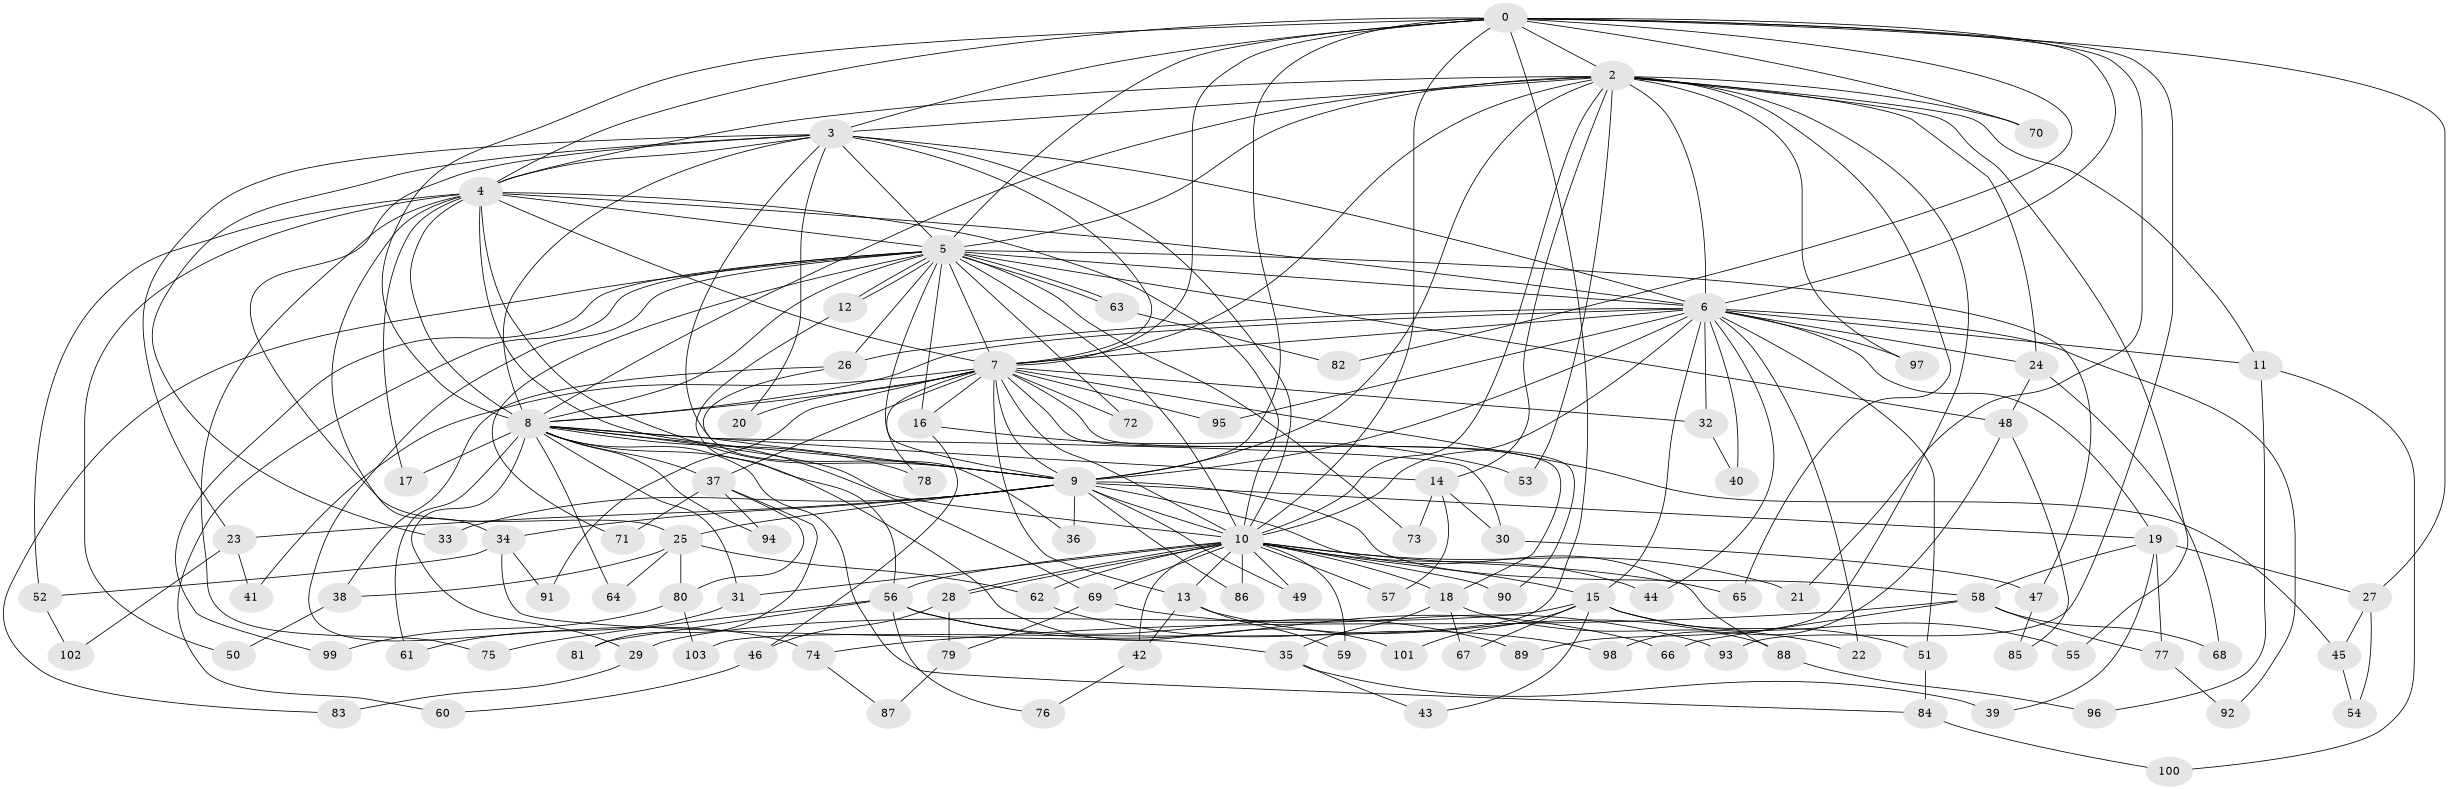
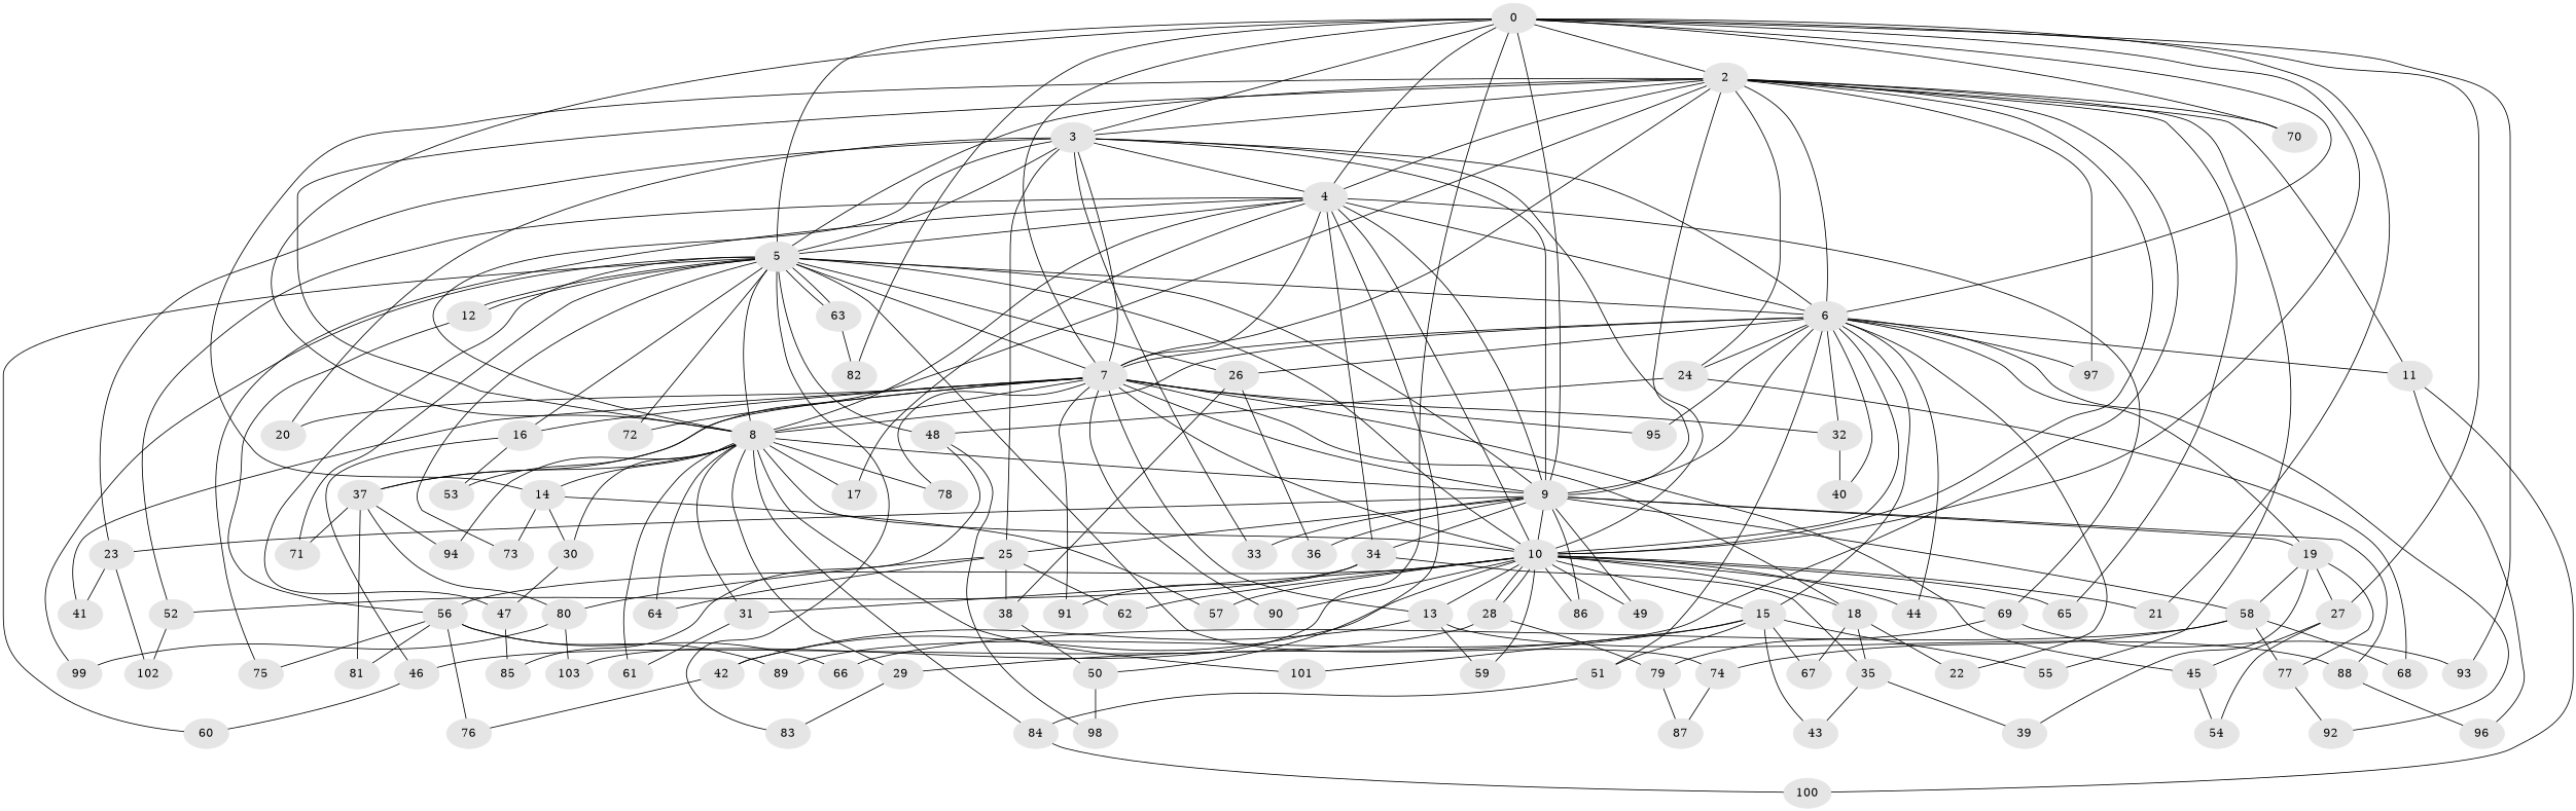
  graph {
    node [color=gray90 style=filled]
    n1 [label=0]
    2
    3
    4
    5
    6
    7
    8
    9
    10
    21
    27
    70
    82
    93
    103
    11
    14
    24
    53
    55
    65
    89
    97
    20
    23
    25
    33
    17
    34
    50
    52
    69
    75
    12
    16
    26
    47
    48
    60
    63
    71
    72
    73
    74
    83
    99
    15
    19
    22
    32
    40
    44
    51
    92
    95
    13
    18
    37
    41
    45
    78
    90
    91
    29
    30
    31
    61
    64
    84
    94
    101
    36
    49
    58
    86
    88
    28
    42
    56
    57
    59
    62
    54
    96
    100
    68
    102
    38
    80
    35
    98
    79
    46
    85
    87
    43
    67
    39
    77
    81
    66
    76
    n1 -- 2
    n1 -- 3
    n1 -- 4
    n1 -- 5
    n1 -- 6
    n1 -- 7
    n1 -- 8
    n1 -- 9
    n1 -- 10
    n1 -- 21
    n1 -- 27
    n1 -- 70
    n1 -- 82
    n1 -- 93
    n1 -- 103
    2 -- 3
    2 -- 4
    2 -- 5
    2 -- 6
    2 -- 7
    2 -- 8
    2 -- 9
    2 -- 10
    2 -- 70
    2 -- 11
    2 -- 14
    2 -- 24
    2 -- 53
    2 -- 55
    2 -- 65
    2 -- 89
    2 -- 97
    3 -- 4
    3 -- 5
    3 -- 6
    3 -- 7
    3 -- 8
    3 -- 9
    3 -- 10
    3 -- 20
    3 -- 23
    3 -- 25
    3 -- 33
    4 -- 5
    4 -- 6
    4 -- 7
    4 -- 8
    4 -- 9
    4 -- 10
    4 -- 17
    4 -- 34
    4 -- 50
    4 -- 52
    4 -- 69
    4 -- 75
    5 -- 6
    5 -- 7
    5 -- 8
    5 -- 9
    5 -- 10
    5 -- 12
    5 -- 12
    5 -- 16
    5 -- 26
    5 -- 47
    5 -- 48
    5 -- 60
    5 -- 63
    5 -- 63
    5 -- 71
    5 -- 72
    5 -- 73
    5 -- 74
    5 -- 83
    5 -- 99
    6 -- 7
    6 -- 8
    6 -- 9
    6 -- 10
    6 -- 11
    6 -- 24
    6 -- 97
    6 -- 26
    6 -- 15
    6 -- 19
    6 -- 22
    6 -- 32
    6 -- 40
    6 -- 44
    6 -- 51
    6 -- 92
    6 -- 95
    7 -- 8
    7 -- 9
    7 -- 10
    7 -- 20
    7 -- 16
    7 -- 72
    7 -- 32
    7 -- 95
    7 -- 13
    7 -- 18
    7 -- 37
    7 -- 41
    7 -- 45
    7 -- 78
    7 -- 90
    7 -- 91
    8 -- 9
    8 -- 10
    8 -- 14
    8 -- 17
    8 -- 37
    8 -- 78
    8 -- 29
    8 -- 30
    8 -- 31
    8 -- 61
    8 -- 64
    8 -- 84
    8 -- 94
    8 -- 101
    9 -- 10
    9 -- 23
    9 -- 25
    9 -- 33
    9 -- 34
    9 -- 19
    9 -- 36
    9 -- 49
    9 -- 58
    9 -- 86
    9 -- 88
    10 -- 21
    10 -- 65
    10 -- 69
    10 -- 15
    10 -- 44
    10 -- 13
    10 -- 18
    10 -- 90
    10 -- 31
    10 -- 49
    10 -- 86
    10 -- 28
    10 -- 28
    10 -- 42
    10 -- 56
    10 -- 57
    10 -- 59
    10 -- 62
    27 -- 45
    27 -- 54
    11 -- 96
    11 -- 100
    14 -- 73
    14 -- 30
    14 -- 57
    24 -- 48
    24 -- 68
    23 -- 41
    23 -- 102
    25 -- 64
    25 -- 62
    25 -- 38
    25 -- 80
    34 -- 52
    34 -- 91
    34 -- 35
-   62 -- 98
+   50 -- 98
    52 -- 102
    69 -- 93
    69 -- 79
    12 -- 56
    16 -- 53
    16 -- 46
    26 -- 36
    26 -- 38
    47 -- 85
    48 -- 98
    48 -- 85
    63 -- 82
    74 -- 87
    15 -- 55
    15 -- 51
    15 -- 29
    15 -- 101
    15 -- 43
    15 -- 67
    19 -- 27
    19 -- 58
    19 -- 39
    19 -- 77
    32 -- 40
    51 -- 84
    13 -- 88
    13 -- 42
    13 -- 59
    18 -- 22
    18 -- 35
    18 -- 67
    37 -- 71
    37 -- 94
    37 -- 80
    37 -- 81
    45 -- 54
    29 -- 83
    30 -- 47
    31 -- 61
    84 -- 100
    58 -- 74
    58 -- 68
    58 -- 77
    58 -- 66
    88 -- 96
    28 -- 79
    28 -- 46
    42 -- 76
    56 -- 89
    56 -- 75
    56 -- 81
    56 -- 66
    56 -- 76
    38 -- 50
    80 -- 103
    80 -- 99
    35 -- 43
    35 -- 39
    79 -- 87
    46 -- 60
    77 -- 92
  }
